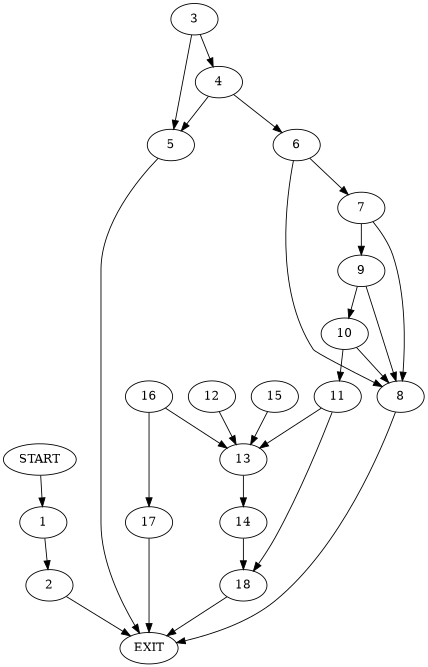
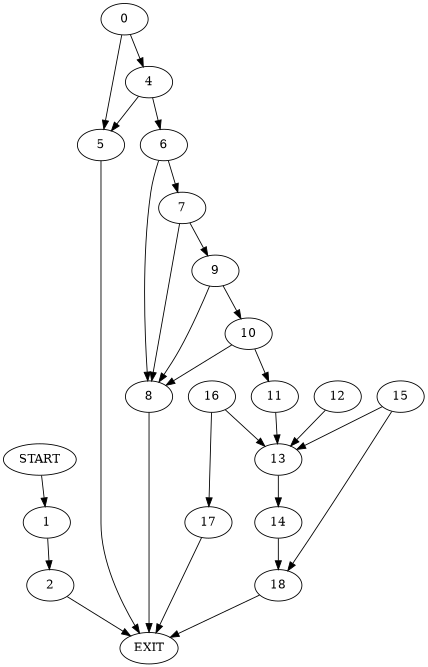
  digraph {
    n1 [label=START]
    1
    2
    n4 [label=EXIT]
-   3
+   3 [label=0]
    4
    5
    6
    7
    8
    9
    10
    11
    13
    12
    14
    16
    17
    18
    15
    n1 -> 1
    1 -> 2
    2 -> n4
    3 -> 4
    3 -> 5
    4 -> 5
    4 -> 6
    5 -> n4
    6 -> 7
    6 -> 8
    7 -> 8
    7 -> 9
    8 -> n4
    9 -> 8
    9 -> 10
    10 -> 8
    10 -> 11
    11 -> 13
    13 -> 14
    12 -> 13
    14 -> 18
    16 -> 13
    16 -> 17
    17 -> n4
    18 -> n4
    15 -> 13
-   11 -> 18
+   15 -> 18
  }
